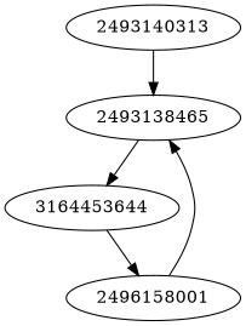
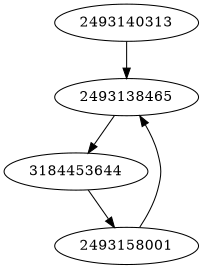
  strict digraph {
    2493140313
    2493138465
-   2493158001 [label=2496158001]
-   3184453644 [label=3164453644]
+   2493158001
+   3184453644
    2493140313 -> 2493138465
    2493138465 -> 3184453644
    2493158001 -> 2493138465
    3184453644 -> 2493158001
  }
